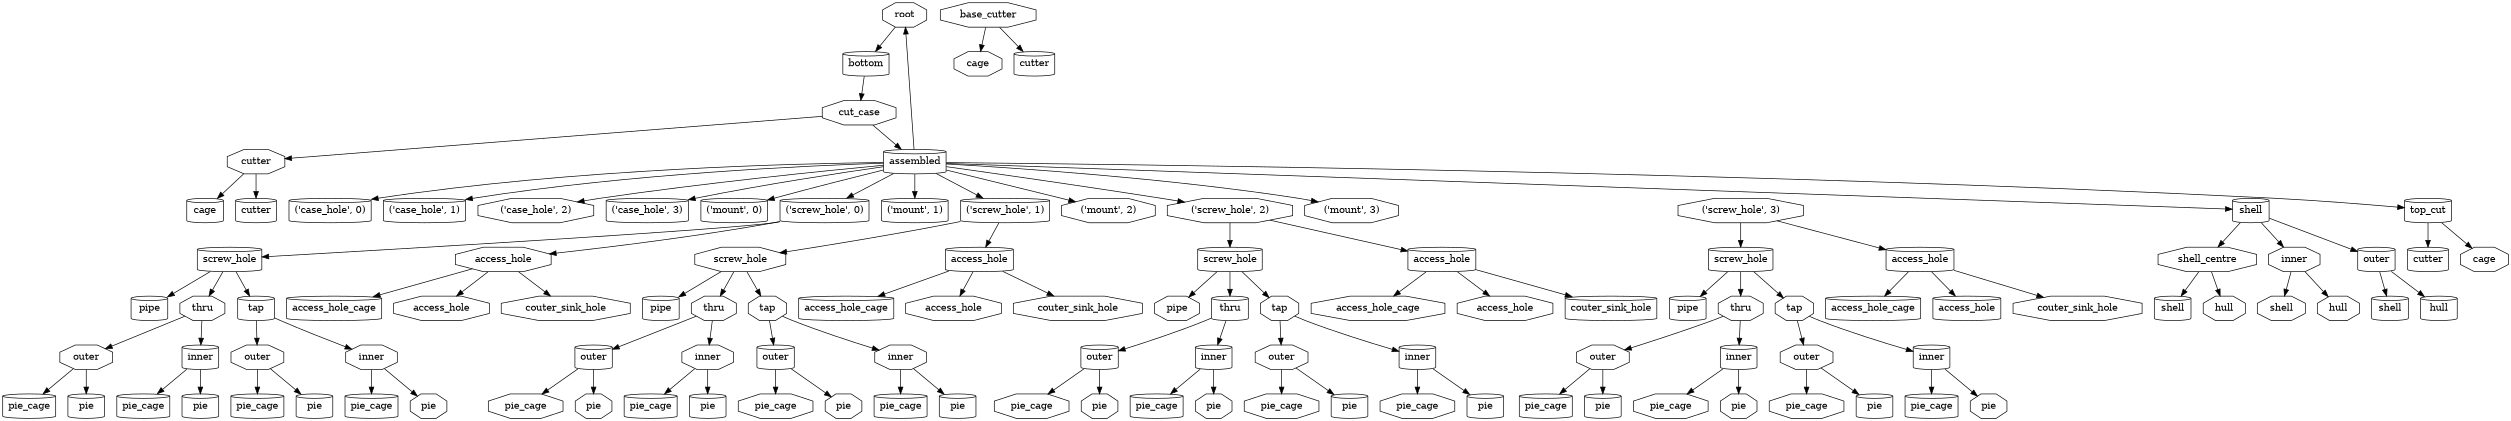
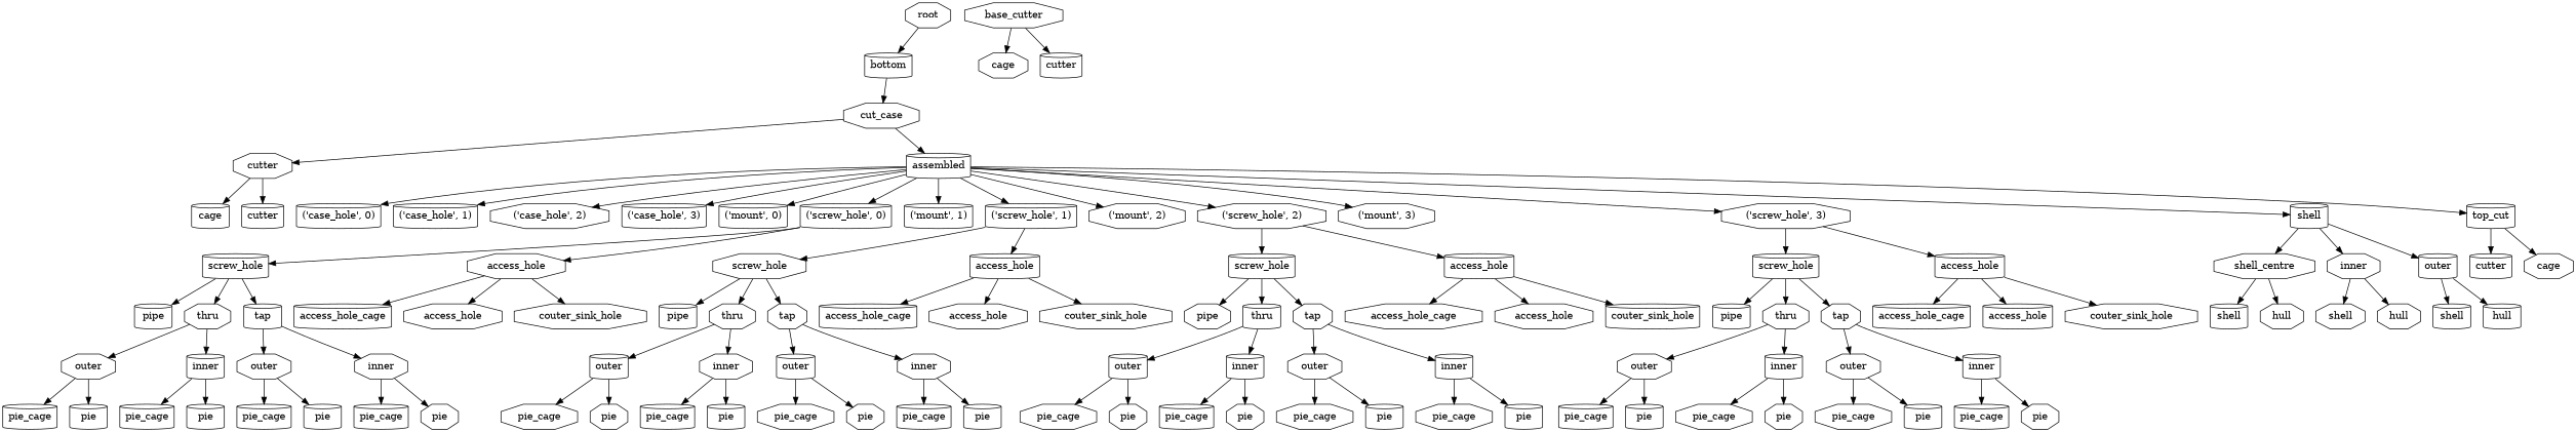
  digraph {
    node [shape=cylinder]
    n1 [label=root shape=octagon]
    n2 [label=bottom]
    n3 [label=cut_case shape=octagon]
    n4 [label=assembled]
    n5 [label=cutter shape=octagon]
    n6 [label=shell]
    n7 [label=top_cut]
    n8 [label="\('case_hole',\ 0\)"]
    n9 [label="\('case_hole',\ 1\)"]
    n10 [label="\('case_hole',\ 2\)" shape=octagon]
    n11 [label="\('case_hole',\ 3\)"]
    n12 [label="\('mount',\ 0\)"]
    n13 [label="\('screw_hole',\ 0\)"]
    n14 [label="\('mount',\ 1\)"]
    n15 [label="\('screw_hole',\ 1\)"]
    n16 [label="\('mount',\ 2\)" shape=octagon]
    n17 [label="\('screw_hole',\ 2\)" shape=octagon]
    n18 [label="\('mount',\ 3\)" shape=octagon]
    n19 [label="\('screw_hole',\ 3\)" shape=octagon]
    n20 [label=cage]
    n21 [label=cutter]
    n22 [label=outer]
    n23 [label=shell_centre shape=octagon]
    n24 [label=inner shape=octagon]
    n25 [label=cage shape=octagon]
    n26 [label=cutter]
    n27 [label=base_cutter shape=octagon]
    n28 [label=cage shape=octagon]
    n29 [label=cutter]
    n30 [label=screw_hole]
    n31 [label=access_hole shape=octagon]
    n32 [label=screw_hole shape=octagon]
    n33 [label=access_hole]
    n34 [label=screw_hole]
    n35 [label=access_hole]
    n36 [label=screw_hole]
    n37 [label=access_hole]
    n38 [label=shell]
    n39 [label=hull]
    n40 [label=shell]
    n41 [label=hull shape=octagon]
    n42 [label=shell shape=octagon]
    n43 [label=hull shape=octagon]
    n44 [label=pipe]
    n45 [label=thru shape=octagon]
    n46 [label=tap]
    n47 [label=access_hole_cage]
    n48 [label=access_hole shape=octagon]
    n49 [label=couter_sink_hole shape=octagon]
    n50 [label=outer shape=octagon]
    n51 [label=inner]
    n52 [label=outer shape=octagon]
    n53 [label=inner shape=octagon]
    n54 [label=pie_cage]
    n55 [label=pie]
    n56 [label=pie_cage]
    n57 [label=pie]
    n58 [label=pie_cage]
    n59 [label=pie]
    n60 [label=pie_cage]
    n61 [label=pie shape=octagon]
    n62 [label=pipe]
    n63 [label=thru shape=octagon]
    n64 [label=tap shape=octagon]
    n65 [label=access_hole_cage]
    n66 [label=access_hole shape=octagon]
    n67 [label=couter_sink_hole shape=octagon]
    n68 [label=outer]
    n69 [label=inner shape=octagon]
    n70 [label=outer]
    n71 [label=inner shape=octagon]
    n72 [label=pie_cage shape=octagon]
    n73 [label=pie shape=octagon]
    n74 [label=pie_cage]
    n75 [label=pie]
    n76 [label=pie_cage shape=octagon]
    n77 [label=pie shape=octagon]
    n78 [label=pie_cage]
    n79 [label=pie]
    n80 [label=pipe shape=octagon]
    n81 [label=thru]
    n82 [label=tap shape=octagon]
    n83 [label=access_hole_cage shape=octagon]
    n84 [label=access_hole shape=octagon]
    n85 [label=couter_sink_hole]
    n86 [label=outer]
    n87 [label=inner]
    n88 [label=outer shape=octagon]
    n89 [label=inner]
    n90 [label=pie_cage shape=octagon]
    n91 [label=pie shape=octagon]
    n92 [label=pie_cage]
    n93 [label=pie shape=octagon]
    n94 [label=pie_cage shape=octagon]
    n95 [label=pie]
    n96 [label=pie_cage shape=octagon]
    n97 [label=pie]
    n98 [label=pipe]
    n99 [label=thru shape=octagon]
    n100 [label=tap shape=octagon]
    n101 [label=access_hole_cage]
    n102 [label=access_hole]
    n103 [label=couter_sink_hole shape=octagon]
    n104 [label=outer shape=octagon]
    n105 [label=inner]
    n106 [label=outer shape=octagon]
    n107 [label=inner]
    n108 [label=pie_cage]
    n109 [label=pie]
    n110 [label=pie_cage shape=octagon]
    n111 [label=pie shape=octagon]
    n112 [label=pie_cage shape=octagon]
    n113 [label=pie]
    n114 [label=pie_cage]
    n115 [label=pie shape=octagon]
    n1 -> n2
    n2 -> n3
    n3 -> n4
    n3 -> n5
    n4 -> n6
    n4 -> n7
    n4 -> n8
    n4 -> n9
    n4 -> n10
    n4 -> n11
    n4 -> n12
    n4 -> n13
    n4 -> n14
    n4 -> n15
    n4 -> n16
    n4 -> n17
    n4 -> n18
-   n4 -> n1
+   n4 -> n19
    n5 -> n20
    n5 -> n21
    n6 -> n22
    n6 -> n23
    n6 -> n24
    n7 -> n25
    n7 -> n26
    n13 -> n30
    n13 -> n31
    n15 -> n32
    n15 -> n33
    n17 -> n34
    n17 -> n35
    n19 -> n36
    n19 -> n37
    n22 -> n38
    n22 -> n39
    n23 -> n40
    n23 -> n41
    n24 -> n42
    n24 -> n43
    n27 -> n28
    n27 -> n29
    n30 -> n44
    n30 -> n45
    n30 -> n46
    n31 -> n47
    n31 -> n48
    n31 -> n49
    n32 -> n62
    n32 -> n63
    n32 -> n64
    n33 -> n65
    n33 -> n66
    n33 -> n67
    n34 -> n80
    n34 -> n81
    n34 -> n82
    n35 -> n83
    n35 -> n84
    n35 -> n85
    n36 -> n98
    n36 -> n99
    n36 -> n100
    n37 -> n101
    n37 -> n102
    n37 -> n103
    n45 -> n50
    n45 -> n51
    n46 -> n52
    n46 -> n53
    n50 -> n54
    n50 -> n55
    n51 -> n56
    n51 -> n57
    n52 -> n58
    n52 -> n59
    n53 -> n60
    n53 -> n61
    n63 -> n68
    n63 -> n69
    n64 -> n70
    n64 -> n71
    n68 -> n72
    n68 -> n73
    n69 -> n74
    n69 -> n75
    n70 -> n76
    n70 -> n77
    n71 -> n78
    n71 -> n79
    n81 -> n86
    n81 -> n87
    n82 -> n88
    n82 -> n89
    n86 -> n90
    n86 -> n91
    n87 -> n92
    n87 -> n93
    n88 -> n94
    n88 -> n95
    n89 -> n96
    n89 -> n97
    n99 -> n104
    n99 -> n105
    n100 -> n106
    n100 -> n107
    n104 -> n108
    n104 -> n109
    n105 -> n110
    n105 -> n111
    n106 -> n112
    n106 -> n113
    n107 -> n114
    n107 -> n115
  }
